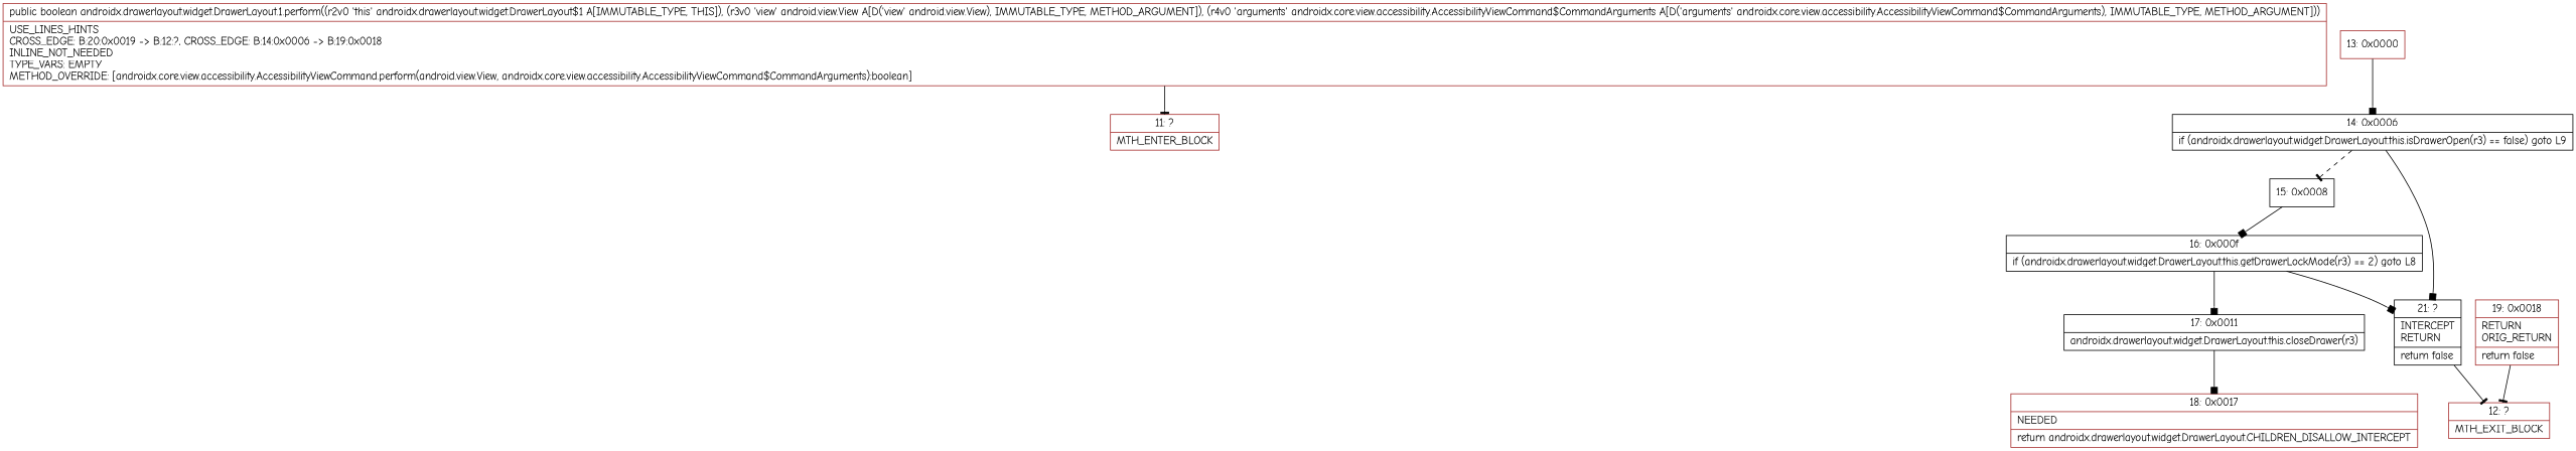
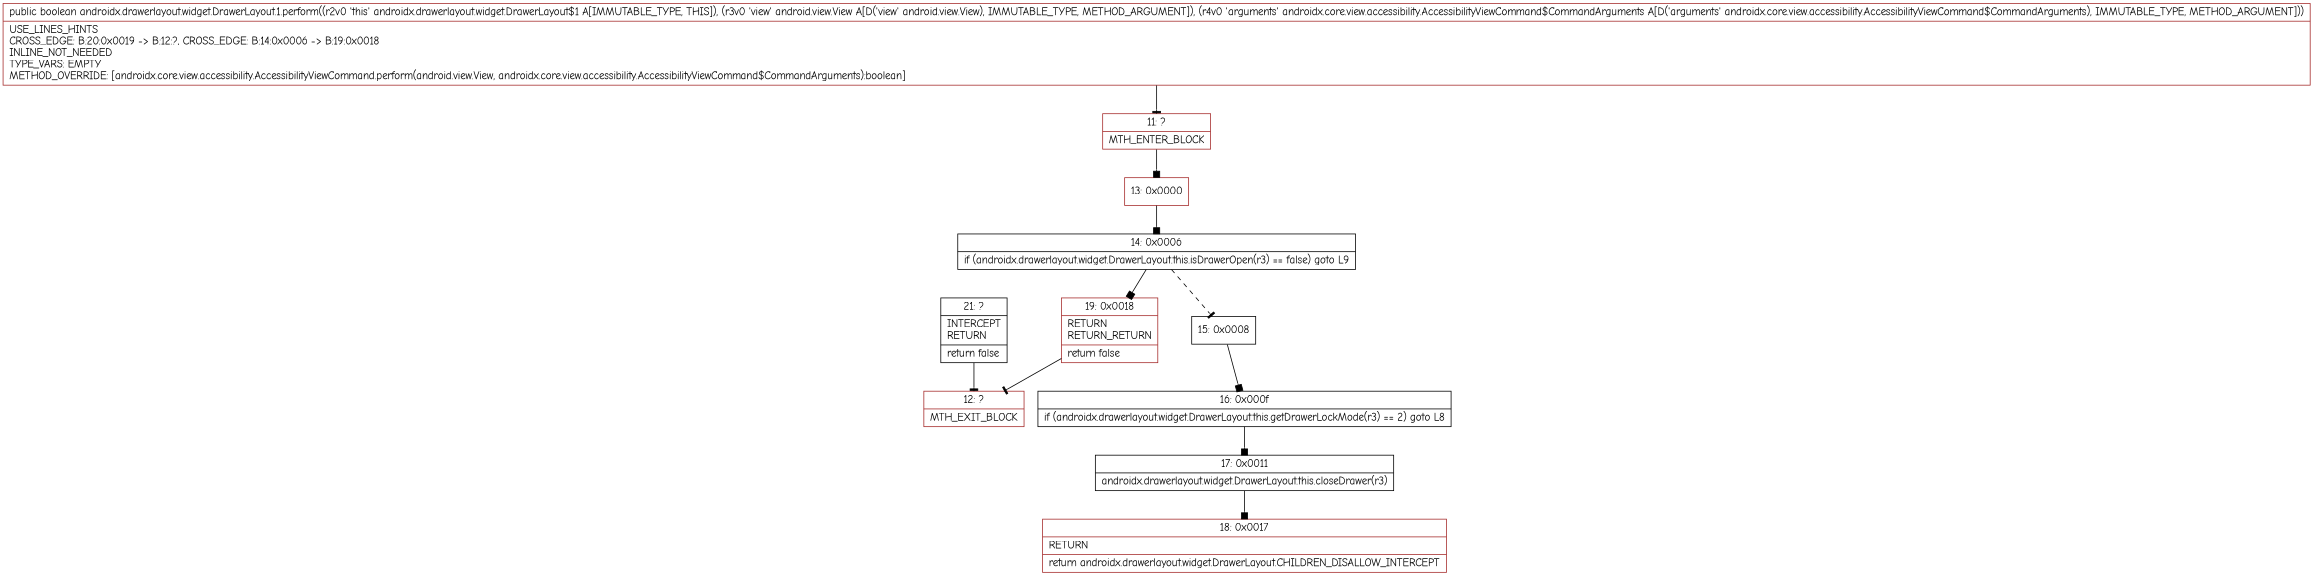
  digraph {
    fontname="Comic Neue"
    node [color=brown fontname="Comic Neue" shape=record]
    edge [arrowhead=box fontname="Comic Neue"]
    n1 [label="{11\:\ ?|MTH_ENTER_BLOCK\l}"]
    n2 [label="{13\:\ 0x0000}"]
    n3 [color=black label="{14\:\ 0x0006|if (androidx.drawerlayout.widget.DrawerLayout.this.isDrawerOpen(r3) == false) goto L9\l}"]
    n4 [color=black label="{15\:\ 0x0008}"]
-   n5 [label="{19\:\ 0x0018|RETURN\lORIG_RETURN\l|return false\l}"]
+   n5 [label="{19\:\ 0x0018|RETURN\lRETURN_RETURN\l|return false\l}"]
    n6 [color=black label="{16\:\ 0x000f|if (androidx.drawerlayout.widget.DrawerLayout.this.getDrawerLockMode(r3) == 2) goto L8\l}"]
    n7 [label="{12\:\ ?|MTH_EXIT_BLOCK\l}"]
    n8 [color=black label="{17\:\ 0x0011|androidx.drawerlayout.widget.DrawerLayout.this.closeDrawer(r3)\l}"]
    n9 [color=black label="{21\:\ ?|INTERCEPT\lRETURN\l|return false\l}"]
-   n10 [label="{18\:\ 0x0017|NEEDED\l|return androidx.drawerlayout.widget.DrawerLayout.CHILDREN_DISALLOW_INTERCEPT\l}"]
+   n10 [label="{18\:\ 0x0017|RETURN\l|return androidx.drawerlayout.widget.DrawerLayout.CHILDREN_DISALLOW_INTERCEPT\l}"]
    n11 [label="{public boolean androidx.drawerlayout.widget.DrawerLayout.1.perform((r2v0 'this' androidx.drawerlayout.widget.DrawerLayout$1 A[IMMUTABLE_TYPE, THIS]), (r3v0 'view' android.view.View A[D('view' android.view.View), IMMUTABLE_TYPE, METHOD_ARGUMENT]), (r4v0 'arguments' androidx.core.view.accessibility.AccessibilityViewCommand$CommandArguments A[D('arguments' androidx.core.view.accessibility.AccessibilityViewCommand$CommandArguments), IMMUTABLE_TYPE, METHOD_ARGUMENT]))  | USE_LINES_HINTS\lCROSS_EDGE: B:20:0x0019 \-\> B:12:?, CROSS_EDGE: B:14:0x0006 \-\> B:19:0x0018\lINLINE_NOT_NEEDED\lTYPE_VARS: EMPTY\lMETHOD_OVERRIDE: [androidx.core.view.accessibility.AccessibilityViewCommand.perform(android.view.View, androidx.core.view.accessibility.AccessibilityViewCommand$CommandArguments):boolean]\l}"]
+   n1 -> n2
    n2 -> n3
    n3 -> n4 [arrowhead=tee style=dashed]
-   n3 -> n9
+   n3 -> n5
    n4 -> n6
    n5 -> n7 [arrowhead=tee]
    n6 -> n8 [style=solid]
-   n6 -> n9
    n8 -> n10
    n9 -> n7 [arrowhead=tee]
    n11 -> n1 [arrowhead=tee]
  }
